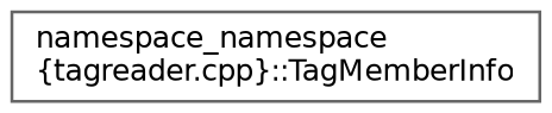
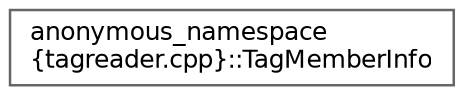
  digraph {
    rankdir=LR
-   n1 [color=grey40 fillcolor=white fontname=Helvetica fontsize=10 height=0.2 label="namespace_namespace\l\{tagreader.cpp\}::TagMemberInfo" shape=box style=filled width=0.4]
+   n1 [color=grey40 fillcolor=white fontname=Helvetica fontsize=10 height=0.2 label="anonymous_namespace\l\{tagreader.cpp\}::TagMemberInfo" shape=box style=filled width=0.4]
  }
